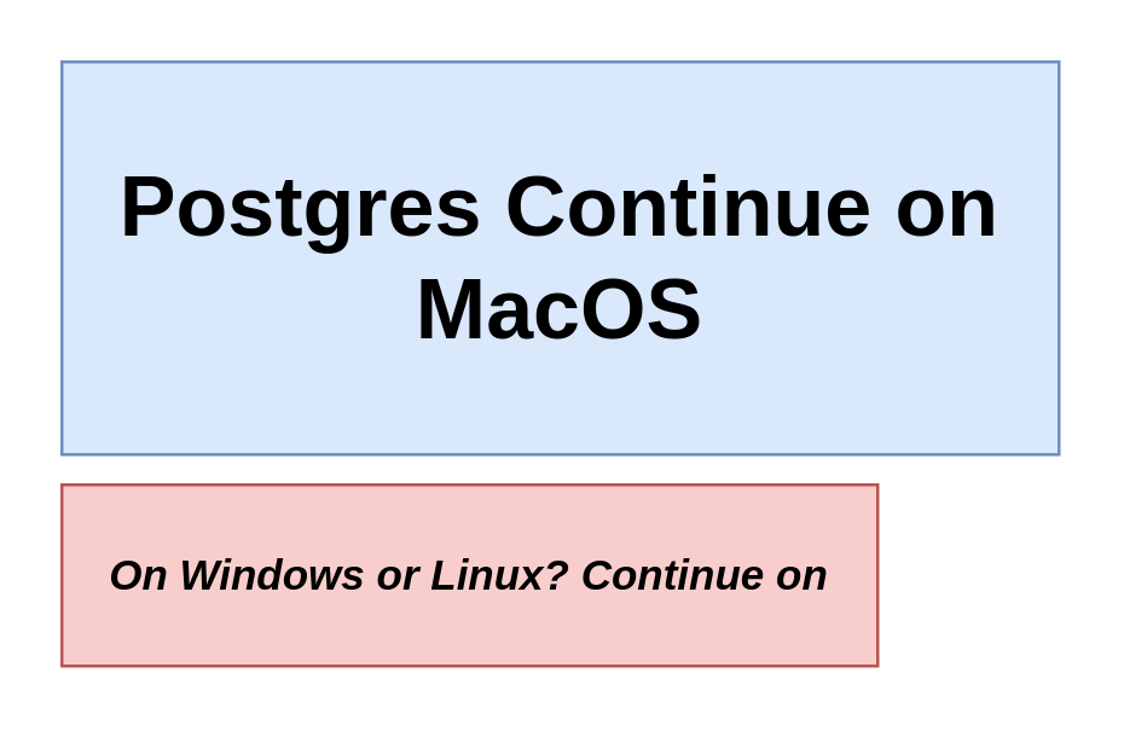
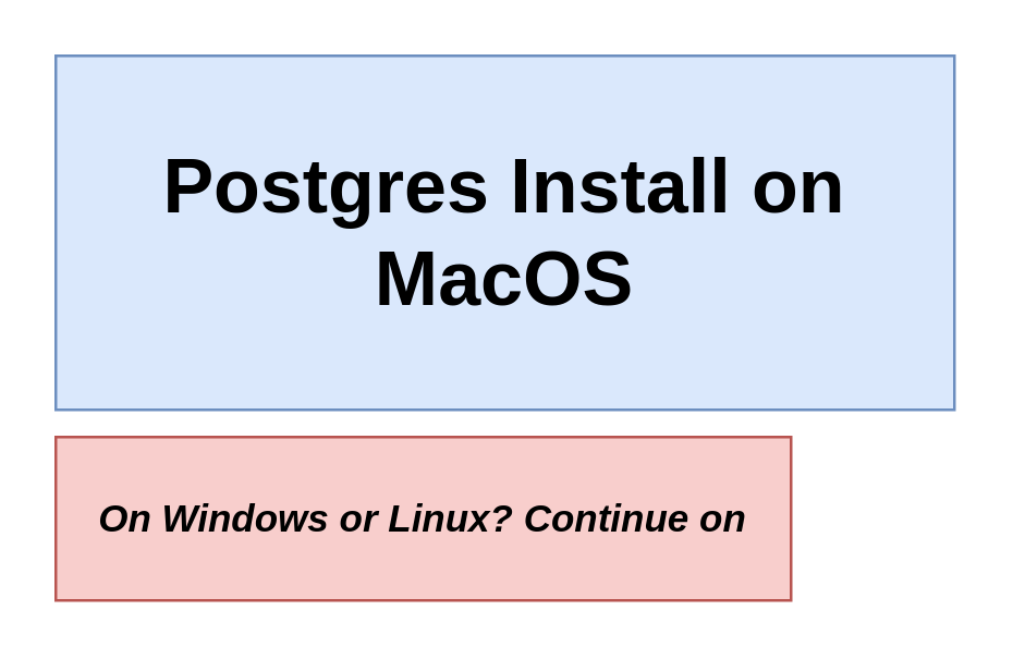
  <mxCell id="0" />
  <mxCell id="1" parent="0" />
- <mxCell id="2" value="Postgres Continue on MacOS" style="rounded=0;whiteSpace=wrap;html=1;fillColor=#dae8fc;strokeColor=#6c8ebf;fontStyle=1;fontSize=28;" parent="1" vertex="1"><mxGeometry x="20" y="20" width="330" height="130" as="geometry" /></mxCell>
+ <mxCell id="2" value="Postgres Install on MacOS" style="rounded=0;whiteSpace=wrap;html=1;fillColor=#dae8fc;strokeColor=#6c8ebf;fontStyle=1;fontSize=28;" parent="1" vertex="1"><mxGeometry x="20" y="20" width="330" height="130" as="geometry" /></mxCell>
  <mxCell id="3" value="On Windows or Linux? Continue on" style="rounded=0;whiteSpace=wrap;html=1;fontSize=14;fillColor=#f8cecc;strokeColor=#b85450;fontStyle=3" parent="1" vertex="1"><mxGeometry x="20" y="160" width="270" height="60" as="geometry" /></mxCell>
